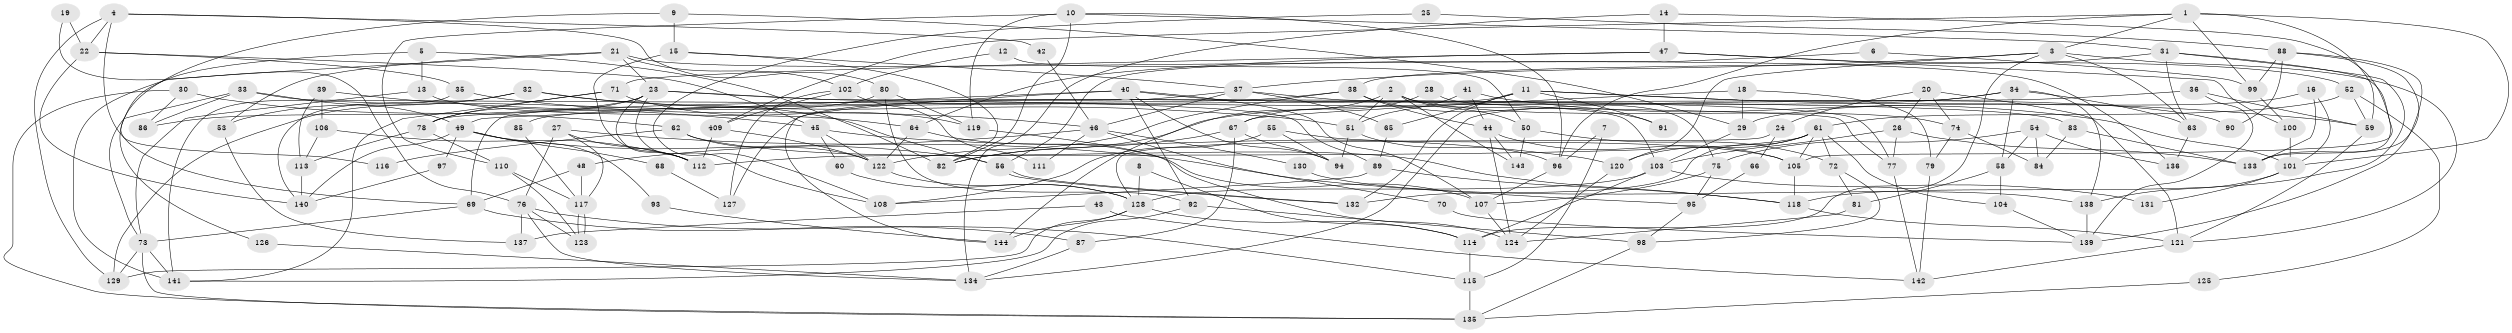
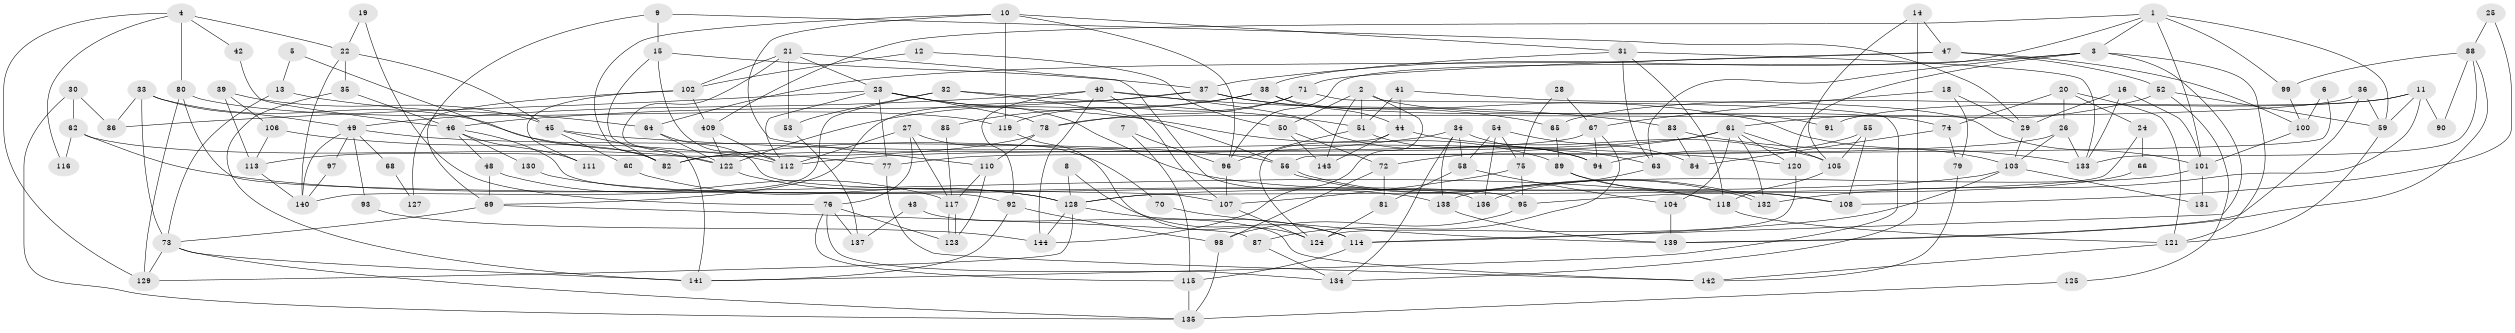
  graph {
    node [color=gray90 style=filled]
    1
    3
    59
    96
    99
    101
    n7 [label=409]
    37
    63
    114
    120
    121
    107
    100
    138
    131
    112
    122
    2
    50
    51
    74
    143
    144
    72
    94
    79
    84
    69
    65
    103
    46
    136
    115
    124
    142
    4
    22
    42
    80
    116
    129
    35
    45
    140
    119
    92
    5
    13
    82
-   126
    64
    73
    134
    6
    56
    132
    7
    135
    8
    128
    9
    15
    29
    87
    130
    10
    31
    110
    133
    38
    118
    117
    123
    11
    90
    91
    127
    89
    141
    98
    12
    102
    111
    14
    47
    105
    52
    71
    16
    26
    77
    18
    67
    19
    76
    137
    20
    24
    66
    21
    23
    53
    78
    86
    108
    60
    113
    95
    25
    88
    139
    27
    70
    28
    75
    30
    62
    44
    85
    32
    33
    49
    68
    93
    97
    34
    58
    81
    104
    48
    36
    39
    106
    40
    83
    41
    43
    61
    125
    54
    55
    1 -- 3
    1 -- 59
    1 -- 96
    1 -- 99
    1 -- 101
    1 -- n7
    3 -- 37
    3 -- 63
    3 -- 114
    3 -- 120
    3 -- 121
    59 -- 121
    96 -- 107
    99 -- 100
    101 -- 138
    101 -- 131
    n7 -- 112
    n7 -- 122
    37 -- 69
    37 -- 65
    37 -- 103
    37 -- 46
    63 -- 136
    114 -- 115
    120 -- 124
    121 -- 142
    107 -- 124
    100 -- 101
    138 -- 139
    122 -- 128
    2 -- 50
    2 -- 51
    2 -- 74
    2 -- 143
    2 -- 144
    50 -- 143
    50 -- 72
    51 -- 96
    51 -- 94
    74 -- 79
    74 -- 84
    72 -- 98
    72 -- 81
    79 -- 142
    69 -- 73
    69 -- 87
    65 -- 89
    103 -- 114
    103 -- 131
    103 -- 128
    46 -- 130
    46 -- 111
    46 -- 95
    46 -- 48
    115 -- 135
    4 -- 22
    4 -- 42
    4 -- 80
    4 -- 116
    4 -- 129
    22 -- 35
    22 -- 45
    22 -- 140
    42 -- 46
    80 -- 129
    80 -- 119
    80 -- 92
    35 -- 46
    35 -- 141
    45 -- 120
    45 -- 122
    45 -- 60
    119 -- 124
    92 -- 141
    92 -- 98
    5 -- 13
    5 -- 82
-   5 -- 126
    13 -- 64
    13 -- 73
-   126 -- 134
    64 -- 107
    64 -- 122
    73 -- 129
    73 -- 135
    73 -- 141
-   6 -- 99
+   6 -- 100
    6 -- 56
    56 -- 132
    56 -- 132
    7 -- 96
    7 -- 115
    8 -- 114
    8 -- 128
    128 -- 114
    128 -- 144
    128 -- 129
    9 -- 69
    9 -- 15
    9 -- 29
    15 -- 37
    15 -- 112
    15 -- 82
    29 -- 103
    87 -- 134
    130 -- 138
    10 -- 96
    10 -- 119
    10 -- 82
    10 -- 31
    10 -- 110
    31 -- 63
    31 -- 133
    31 -- 38
    31 -- 118
    110 -- 117
    110 -- 123
    38 -- 122
    38 -- 91
    38 -- 44
    38 -- 85
    118 -- 121
    117 -- 123
    117 -- 123
    11 -- 59
    11 -- 65
    11 -- 132
    11 -- 90
    11 -- 91
-   11 -- 127
    89 -- 118
    89 -- 108
    98 -- 135
    12 -- 50
    12 -- 102
    102 -- n7
    102 -- 127
    102 -- 111
    14 -- 134
    14 -- 47
    14 -- 105
    47 -- 100
    47 -- 64
    47 -- 52
    47 -- 71
    105 -- 118
    52 -- 59
    52 -- 61
    52 -- 125
    71 -- 119
    71 -- 141
    71 -- 78
    16 -- 101
    16 -- 29
    16 -- 133
    26 -- 103
    26 -- 133
    26 -- 77
    77 -- 142
    18 -- 79
    18 -- 29
    18 -- 67
    67 -- 94
    67 -- 82
    67 -- 87
    19 -- 22
    19 -- 76
    76 -- 115
    76 -- 134
    76 -- 123
    76 -- 137
    20 -- 121
    20 -- 74
    20 -- 26
    20 -- 24
    24 -- 128
    24 -- 66
    66 -- 95
    21 -- 136
    21 -- 141
    21 -- 102
    21 -- 23
    21 -- 53
    23 -- 112
    23 -- 89
    23 -- 77
    23 -- 78
    23 -- 86
    23 -- 108
    53 -- 137
    78 -- 110
    78 -- 113
    60 -- 128
    113 -- 140
    95 -- 98
    25 -- 108
    25 -- 88
    88 -- 99
    88 -- 133
    88 -- 90
    88 -- 139
    27 -- 112
    27 -- 117
    27 -- 76
    27 -- 70
    70 -- 139
    28 -- 67
    28 -- 75
    75 -- 107
    75 -- 95
    30 -- 135
    30 -- 86
    30 -- 62
    62 -- 122
    62 -- 116
    62 -- 118
    44 -- 143
    44 -- 124
    44 -- 105
    85 -- 117
    32 -- 51
    32 -- 140
    32 -- 56
    32 -- 53
    33 -- 73
    33 -- 77
    33 -- 86
    33 -- 49
    49 -- 140
    49 -- 56
    49 -- 68
    49 -- 93
    49 -- 97
    68 -- 127
    93 -- 144
    97 -- 140
    34 -- 63
    34 -- 138
    34 -- 82
    34 -- 134
    34 -- 58
    58 -- 81
    58 -- 104
    81 -- 124
    104 -- 139
    48 -- 69
    48 -- 117
    36 -- 59
    36 -- 78
    36 -- 139
    39 -- 45
    39 -- 113
    39 -- 106
    106 -- 112
    106 -- 113
    40 -- 107
    40 -- 144
    40 -- 94
    40 -- 92
    40 -- 49
    40 -- 83
    83 -- 84
    83 -- 133
    41 -- 101
    41 -- 51
    41 -- 44
    43 -- 142
    43 -- 137
    61 -- 120
    61 -- 112
    61 -- 72
    61 -- 132
    61 -- 105
    61 -- 104
    125 -- 135
    54 -- 84
    54 -- 136
    54 -- 75
    54 -- 58
    55 -- 94
    55 -- 105
    55 -- 108
  }
